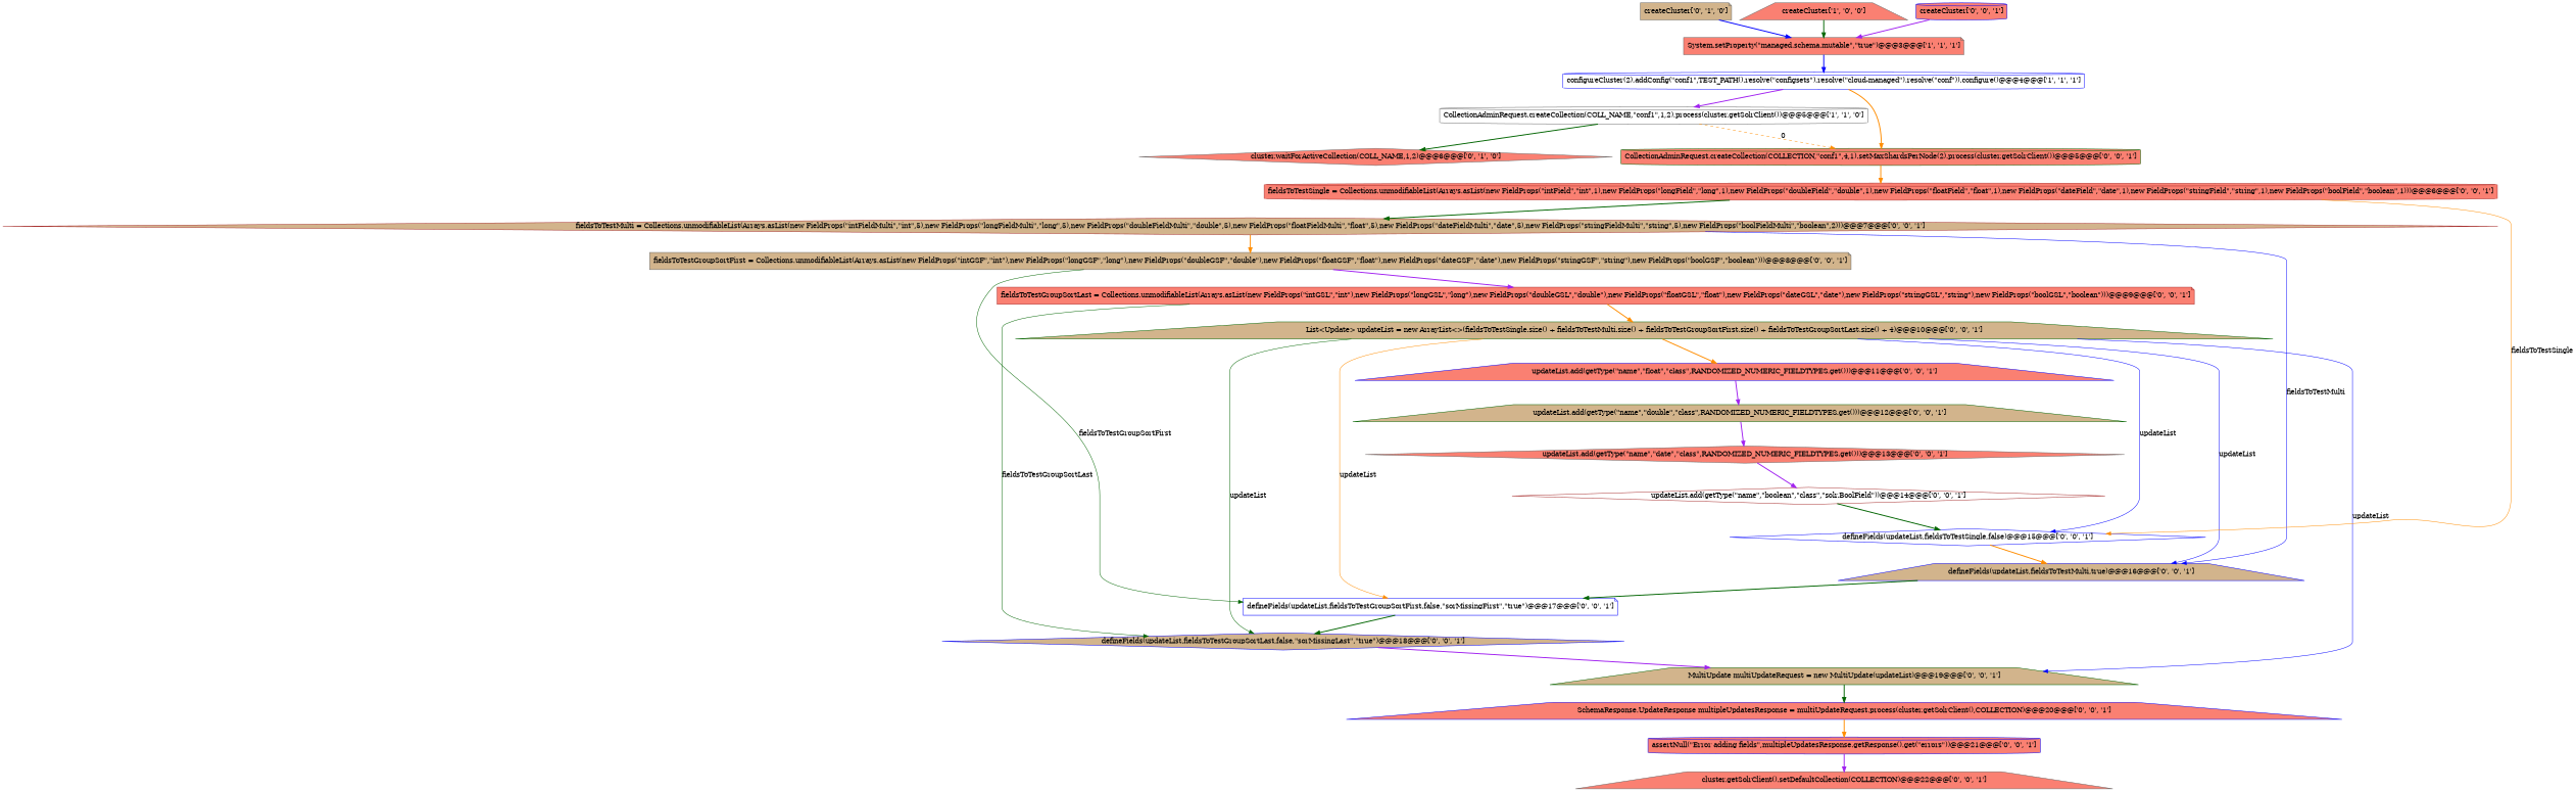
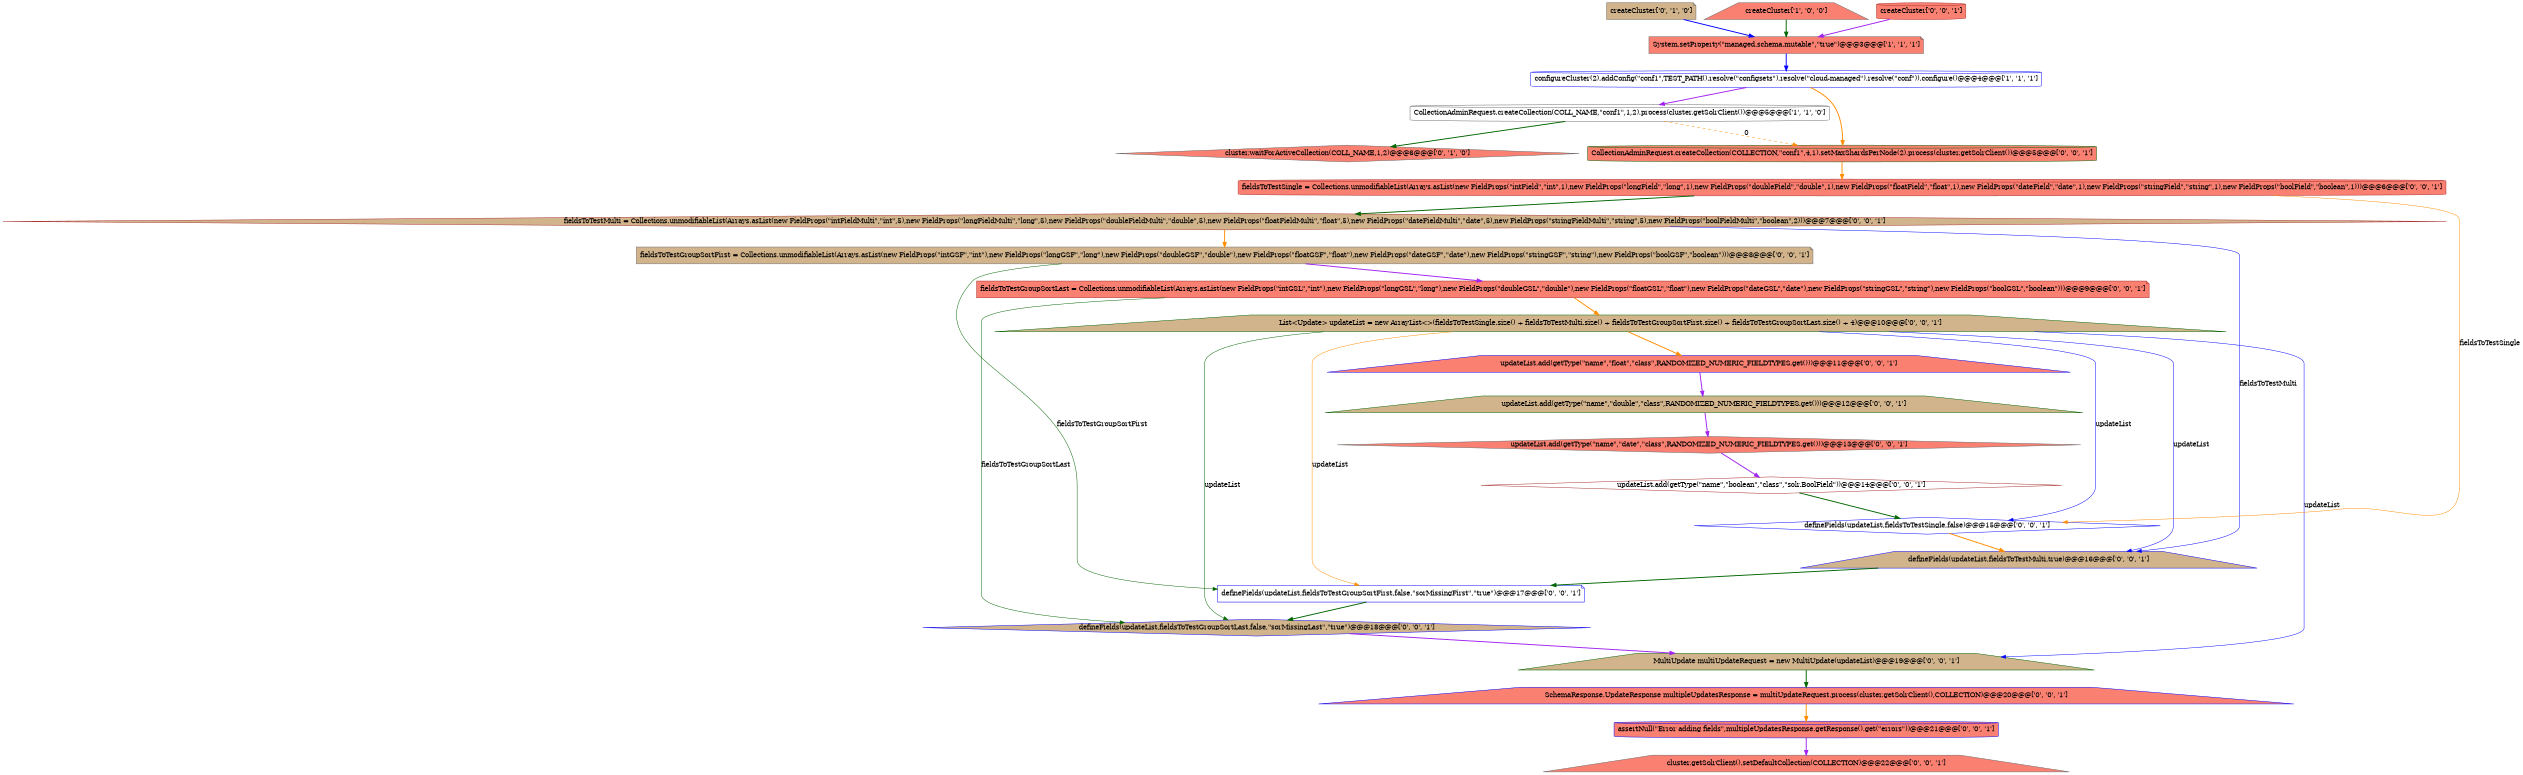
  digraph {
    node [fillcolor=salmon shape=trapezium style=filled color=blue]
    edge [style=bold color=darkgreen]
    n1 [fillcolor=tan label="updateList.add(getType(\"name\",\"double\",\"class\",RANDOMIZED_NUMERIC_FIELDTYPES.get()))@@@12@@@['0', '0', '1']" color=darkgreen]
    n2 [label="updateList.add(getType(\"name\",\"date\",\"class\",RANDOMIZED_NUMERIC_FIELDTYPES.get()))@@@13@@@['0', '0', '1']" shape=diamond color=gray40]
    n3 [fillcolor=white label="defineFields(updateList,fieldsToTestGroupSortFirst,false,\"sorMissingFirst\",\"true\")@@@17@@@['0', '0', '1']" shape=note]
    n4 [fillcolor=tan label="defineFields(updateList,fieldsToTestGroupSortLast,false,\"sorMissingLast\",\"true\")@@@18@@@['0', '0', '1']" shape=diamond]
    n5 [fillcolor=white label="updateList.add(getType(\"name\",\"boolean\",\"class\",\"solr.BoolField\"))@@@14@@@['0', '0', '1']" shape=diamond color=brown]
    n6 [fillcolor=white label="defineFields(updateList,fieldsToTestSingle,false)@@@15@@@['0', '0', '1']" shape=diamond]
    n7 [label="cluster.getSolrClient().setDefaultCollection(COLLECTION)@@@22@@@['0', '0', '1']" color=gray40]
    n8 [label="fieldsToTestGroupSortLast = Collections.unmodifiableList(Arrays.asList(new FieldProps(\"intGSL\",\"int\"),new FieldProps(\"longGSL\",\"long\"),new FieldProps(\"doubleGSL\",\"double\"),new FieldProps(\"floatGSL\",\"float\"),new FieldProps(\"dateGSL\",\"date\"),new FieldProps(\"stringGSL\",\"string\"),new FieldProps(\"boolGSL\",\"boolean\")))@@@9@@@['0', '0', '1']" shape=note color=brown]
    n9 [fillcolor=tan label="List<Update> updateList = new ArrayList<>(fieldsToTestSingle.size() + fieldsToTestMulti.size() + fieldsToTestGroupSortFirst.size() + fieldsToTestGroupSortLast.size() + 4)@@@10@@@['0', '0', '1']" color=darkgreen]
    n10 [label="assertNull(\"Error adding fields\",multipleUpdatesResponse.getResponse().get(\"errors\"))@@@21@@@['0', '0', '1']" shape=cylinder]
    n11 [fillcolor=tan label="fieldsToTestGroupSortFirst = Collections.unmodifiableList(Arrays.asList(new FieldProps(\"intGSF\",\"int\"),new FieldProps(\"longGSF\",\"long\"),new FieldProps(\"doubleGSF\",\"double\"),new FieldProps(\"floatGSF\",\"float\"),new FieldProps(\"dateGSF\",\"date\"),new FieldProps(\"stringGSF\",\"string\"),new FieldProps(\"boolGSF\",\"boolean\")))@@@8@@@['0', '0', '1']" shape=note color=gray40]
    n12 [fillcolor=white label="CollectionAdminRequest.createCollection(COLL_NAME,\"conf1\",1,2).process(cluster.getSolrClient())@@@5@@@['1', '1', '0']" shape=cylinder color=gray40]
    n13 [label="cluster.waitForActiveCollection(COLL_NAME,1,2)@@@6@@@['0', '1', '0']" shape=diamond color=gray40]
    n14 [label="CollectionAdminRequest.createCollection(COLLECTION,\"conf1\",4,1).setMaxShardsPerNode(2).process(cluster.getSolrClient())@@@5@@@['0', '0', '1']" shape=cylinder color=darkgreen]
    n15 [fillcolor=tan label="createCluster['0', '1', '0']" shape=note color=gray40]
    n16 [label="System.setProperty(\"managed.schema.mutable\",\"true\")@@@3@@@['1', '1', '1']" shape=note color=gray40]
    n17 [fillcolor=white label="configureCluster(2).addConfig(\"conf1\",TEST_PATH().resolve(\"configsets\").resolve(\"cloud-managed\").resolve(\"conf\")).configure()@@@4@@@['1', '1', '1']" shape=cylinder]
    n18 [fillcolor=tan label="defineFields(updateList,fieldsToTestMulti,true)@@@16@@@['0', '0', '1']"]
    n19 [label="createCluster['1', '0', '0']" color=gray40]
    n20 [label="updateList.add(getType(\"name\",\"float\",\"class\",RANDOMIZED_NUMERIC_FIELDTYPES.get()))@@@11@@@['0', '0', '1']"]
    n21 [fillcolor=tan label="fieldsToTestMulti = Collections.unmodifiableList(Arrays.asList(new FieldProps(\"intFieldMulti\",\"int\",5),new FieldProps(\"longFieldMulti\",\"long\",5),new FieldProps(\"doubleFieldMulti\",\"double\",5),new FieldProps(\"floatFieldMulti\",\"float\",5),new FieldProps(\"dateFieldMulti\",\"date\",5),new FieldProps(\"stringFieldMulti\",\"string\",5),new FieldProps(\"boolFieldMulti\",\"boolean\",2)))@@@7@@@['0', '0', '1']" shape=diamond color=brown]
    n22 [fillcolor=tan label="MultiUpdate multiUpdateRequest = new MultiUpdate(updateList)@@@19@@@['0', '0', '1']" color=darkgreen]
    n23 [label="SchemaResponse.UpdateResponse multipleUpdatesResponse = multiUpdateRequest.process(cluster.getSolrClient(),COLLECTION)@@@20@@@['0', '0', '1']"]
    n24 [label="fieldsToTestSingle = Collections.unmodifiableList(Arrays.asList(new FieldProps(\"intField\",\"int\",1),new FieldProps(\"longField\",\"long\",1),new FieldProps(\"doubleField\",\"double\",1),new FieldProps(\"floatField\",\"float\",1),new FieldProps(\"dateField\",\"date\",1),new FieldProps(\"stringField\",\"string\",1),new FieldProps(\"boolField\",\"boolean\",1)))@@@6@@@['0', '0', '1']" shape=cylinder color=brown]
-   n25 [label="createCluster['0', '0', '1']" shape=cylinder]
+   n25 [label="createCluster['0', '0', '1']" shape=cylinder color=brown]
    n1 -> n2 [color=purple]
    n2 -> n5 [color=purple]
    n3 -> n4
    n4 -> n22 [color=purple]
    n5 -> n6
    n6 -> n18 [color=darkorange]
    n8 -> n4 [label=fieldsToTestGroupSortLast style=solid]
    n8 -> n9 [color=darkorange]
    n9 -> n3 [label=updateList style=solid color=darkorange]
    n9 -> n4 [label=updateList style=solid]
    n9 -> n6 [label=updateList style=solid color=blue]
    n9 -> n18 [label=updateList style=solid color=blue]
    n9 -> n20 [color=darkorange]
    n9 -> n22 [label=updateList style=solid color=blue]
    n10 -> n7 [color=purple]
    n11 -> n3 [label=fieldsToTestGroupSortFirst style=solid]
    n11 -> n8 [color=purple]
    n12 -> n13
    n12 -> n14 [label=0 style=dashed color=darkorange]
    n14 -> n24 [color=darkorange]
    n15 -> n16 [color=blue]
    n16 -> n17 [color=blue]
    n17 -> n12 [color=purple]
    n17 -> n14 [color=darkorange]
    n18 -> n3
    n19 -> n16
    n20 -> n1 [color=purple]
    n21 -> n11 [color=darkorange]
    n21 -> n18 [label=fieldsToTestMulti style=solid color=blue]
    n22 -> n23
    n23 -> n10 [color=darkorange]
    n24 -> n6 [label=fieldsToTestSingle style=solid color=darkorange]
    n24 -> n21
    n25 -> n16 [color=purple]
  }
